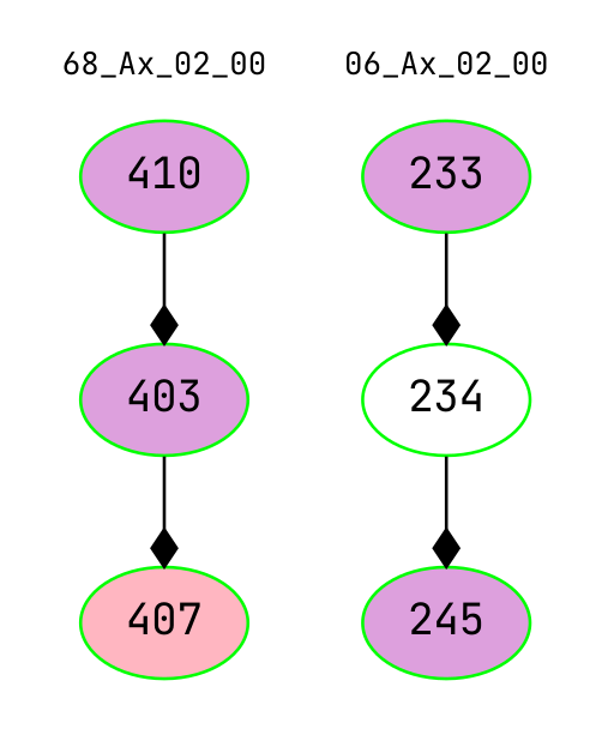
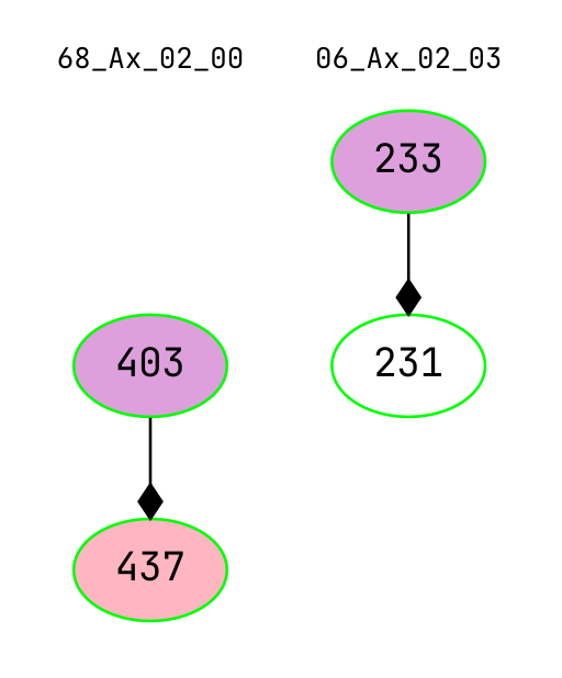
  digraph {
    fontname="JetBrains Mono"
    node [color=green fillcolor=plum fontname="JetBrains Mono" style=filled]
    edge [arrowhead=diamond color=black fontname="JetBrains Mono"]
-   n1 [label=410]
    n2 [label=403]
-   n3 [fillcolor=lightpink label=407]
+   n3 [fillcolor=lightpink label=437]
    n4 [label=233]
-   n5 [fillcolor=white label=234]
-   n6 [label=245]
+   n5 [fillcolor=white label=231]
    subgraph cluster_1 {
      color=white
      fontsize=10
      label="68_Ax_02_00"
-     n1
      n2
      n3
    }
    subgraph cluster_2 {
      color=white
      fontsize=10
-     label="06_Ax_02_00"
+     label="06_Ax_02_03"
      n4
      n5
-     n6
    }
-   n1 -> n2
    n2 -> n3
    n4 -> n5
-   n5 -> n6
  }
